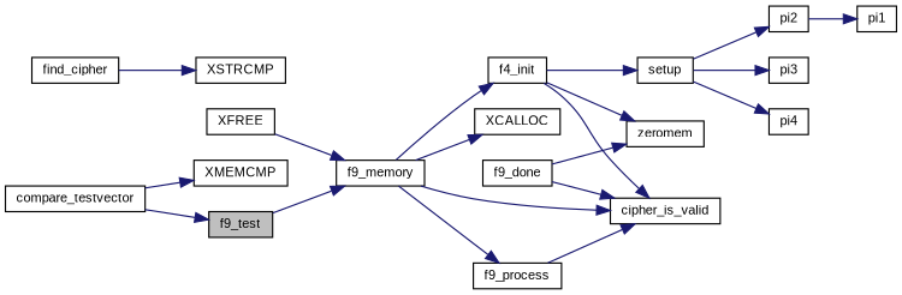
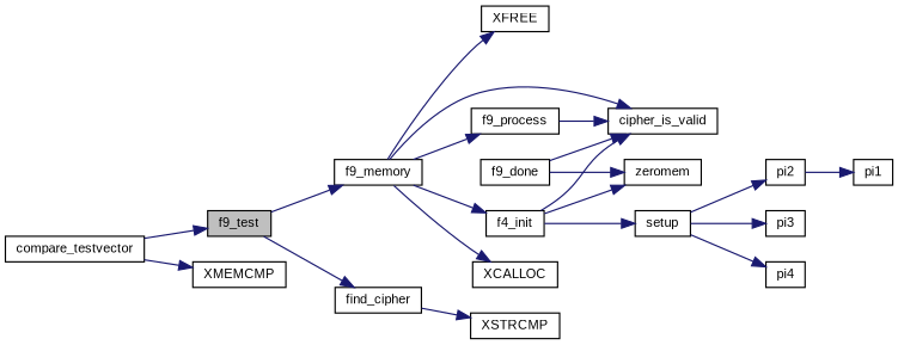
  digraph {
    fontname="Liberation Sans"
    rankdir=LR
    node [color=black fillcolor=white fontname="Liberation Sans" fontsize=10 shape=record style=filled]
    edge [color=midnightblue fontname="Liberation Sans" fontsize=10 labelfontname=Helvetica labelfontsize=10 style=solid]
    n1 [fillcolor=grey75 fontcolor=black height=0.2 label=f9_test width=0.4]
    n2 [height=0.2 label=f9_memory width=0.4]
    n3 [height=0.2 label=find_cipher width=0.4]
    n4 [height=0.2 label=compare_testvector width=0.4]
    n5 [height=0.2 label=XMEMCMP width=0.4]
    n6 [height=0.2 label=cipher_is_valid width=0.4]
    n7 [height=0.2 label=f4_init width=0.4]
    n8 [height=0.2 label=f9_process width=0.4]
    n9 [height=0.2 label=XCALLOC width=0.4]
    n10 [height=0.2 label=XFREE width=0.4]
    n11 [height=0.2 label=XSTRCMP width=0.4]
    n12 [height=0.2 label=f9_done width=0.4]
    n13 [height=0.2 label=zeromem width=0.4]
    n14 [height=0.2 label=setup width=0.4]
    n15 [height=0.2 label=pi2 width=0.4]
    n16 [height=0.2 label=pi3 width=0.4]
    n17 [height=0.2 label=pi4 width=0.4]
    n18 [height=0.2 label=pi1 width=0.4]
    n1 -> n2
+   n1 -> n3
    n2 -> n6
    n2 -> n7
    n2 -> n8
    n2 -> n9
-   n10 -> n2
+   n2 -> n10
    n3 -> n11
    n4 -> n1
    n4 -> n5
    n7 -> n6
    n7 -> n13
    n7 -> n14
    n8 -> n6
    n12 -> n6
    n12 -> n13
    n14 -> n15
    n14 -> n16
    n14 -> n17
    n15 -> n18
  }
